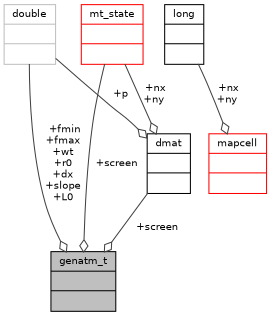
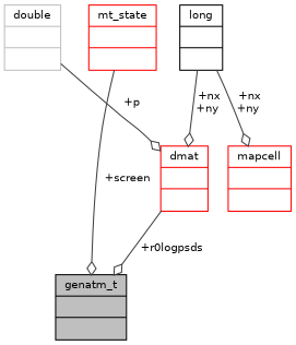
  digraph {
    node [color=red fontname=Helvetica fontsize=10 shape=record]
    edge [arrowhead=odiamond color=grey25 fontname=Helvetica fontsize=10 labelfontname=Helvetica labelfontsize=10 style=solid]
    n1 [color=black fillcolor=grey75 fontcolor=black height=0.2 label="{genatm_t\n||}" style=filled width=0.4]
    n2 [color=grey75 height=0.2 label="{double\n||}" width=0.4]
-   n3 [color=black height=0.2 label="{dmat\n||}" width=0.4]
+   n3 [height=0.2 label="{dmat\n||}" width=0.4]
    n4 [height=0.2 label="{mt_state\n||}" width=0.4]
    n5 [height=0.2 label="{mapcell\n||}" width=0.4]
    n6 [color=black height=0.2 label="{long\n||}" width=0.4]
-   n2 -> n1 [label=" +fmin\n+fmax\n+wt\n+r0\n+dx\n+slope\n+L0"]
    n2 -> n3 [label=" +p"]
-   n3 -> n1 [label=" +screen"]
+   n3 -> n1 [label=" +r0logpsds"]
    n4 -> n1 [label=" +screen"]
-   n4 -> n3 [label=" +nx\n+ny"]
+   n6 -> n3 [label=" +nx\n+ny"]
    n6 -> n5 [label=" +nx\n+ny"]
  }
